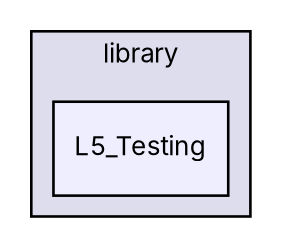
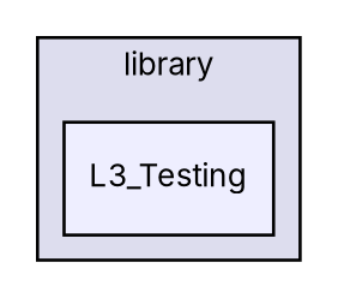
  digraph {
    compound=true
    fontname=Inter
-   n1 [fillcolor="#eeeeff" fontname=Inter fontsize=10 label=L5_Testing pencolor=black shape=box style=filled]
+   n1 [fillcolor="#eeeeff" fontname=Inter fontsize=10 label=L3_Testing pencolor=black shape=box style=filled]
    subgraph cluster_1 {
      bgcolor="#ddddee"
      fontsize=10
      label=library
      pencolor=black
      n1
    }
  }
